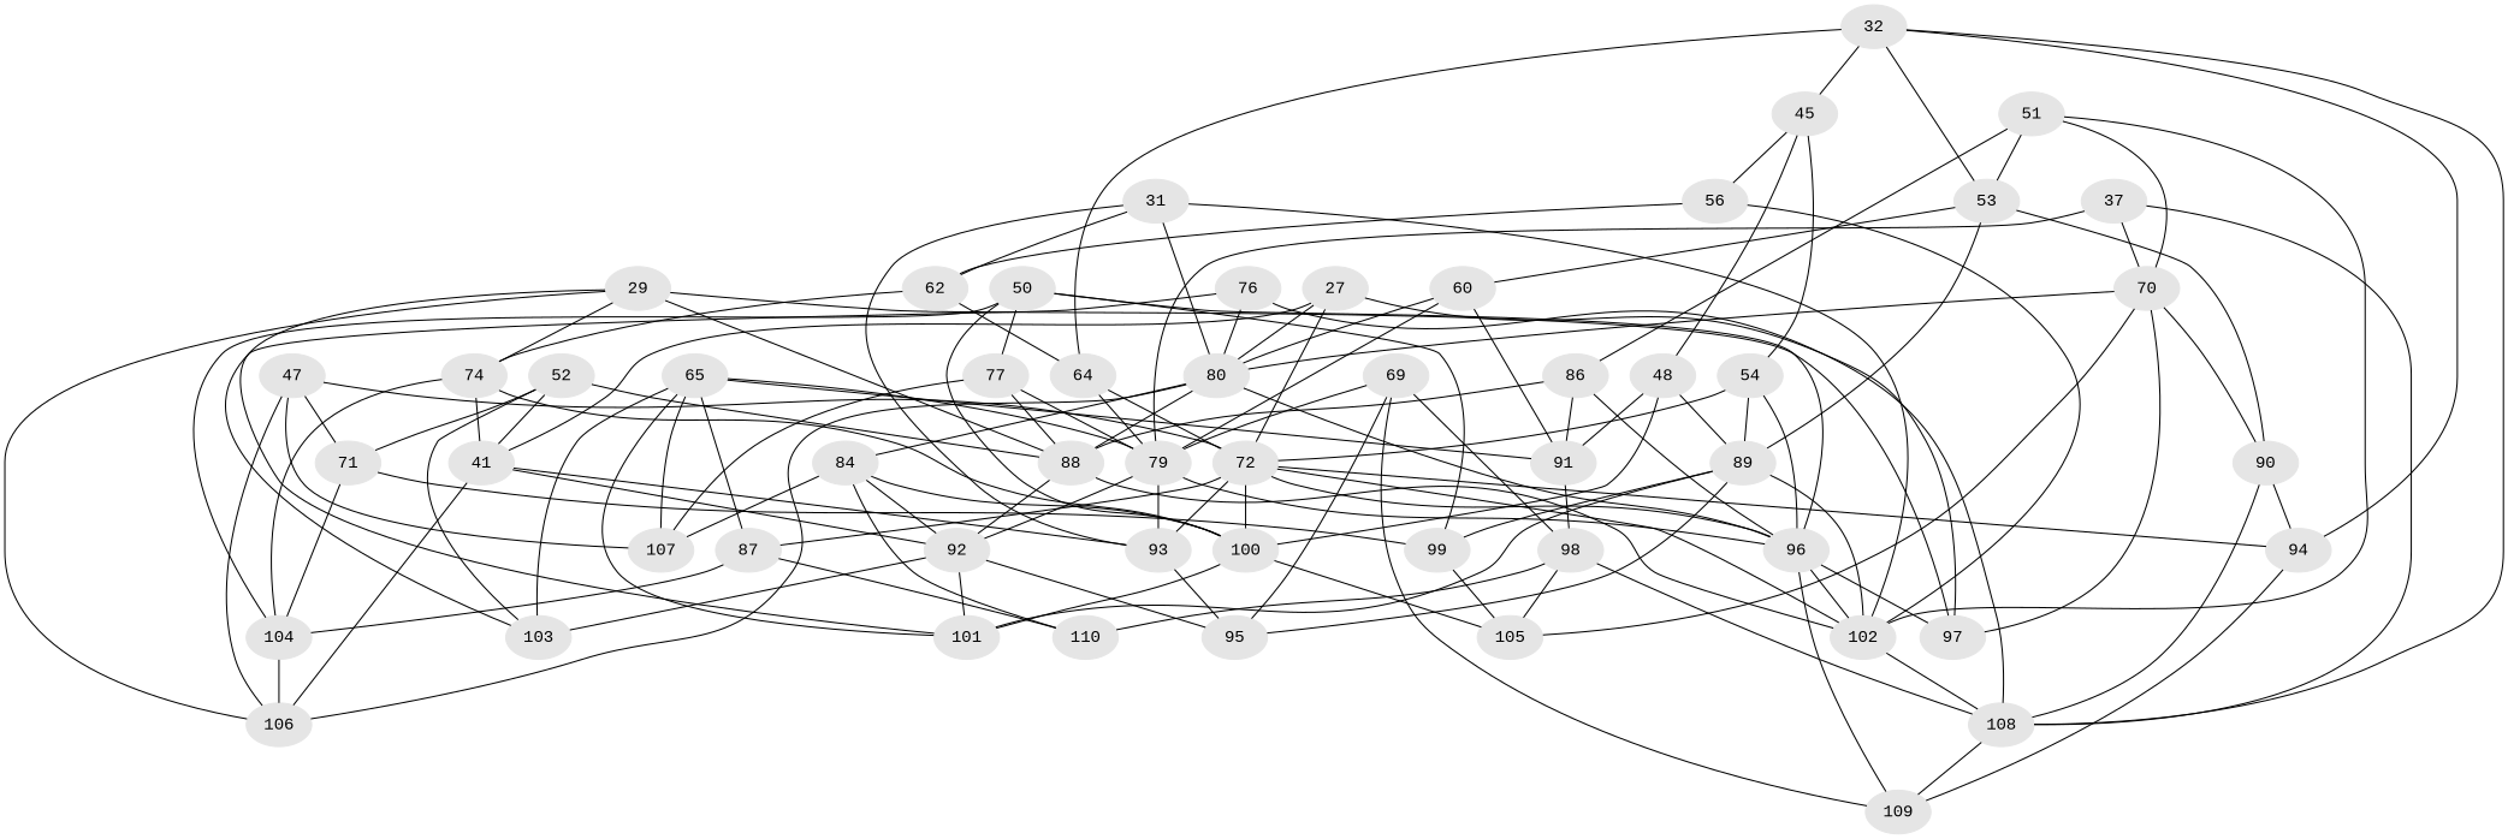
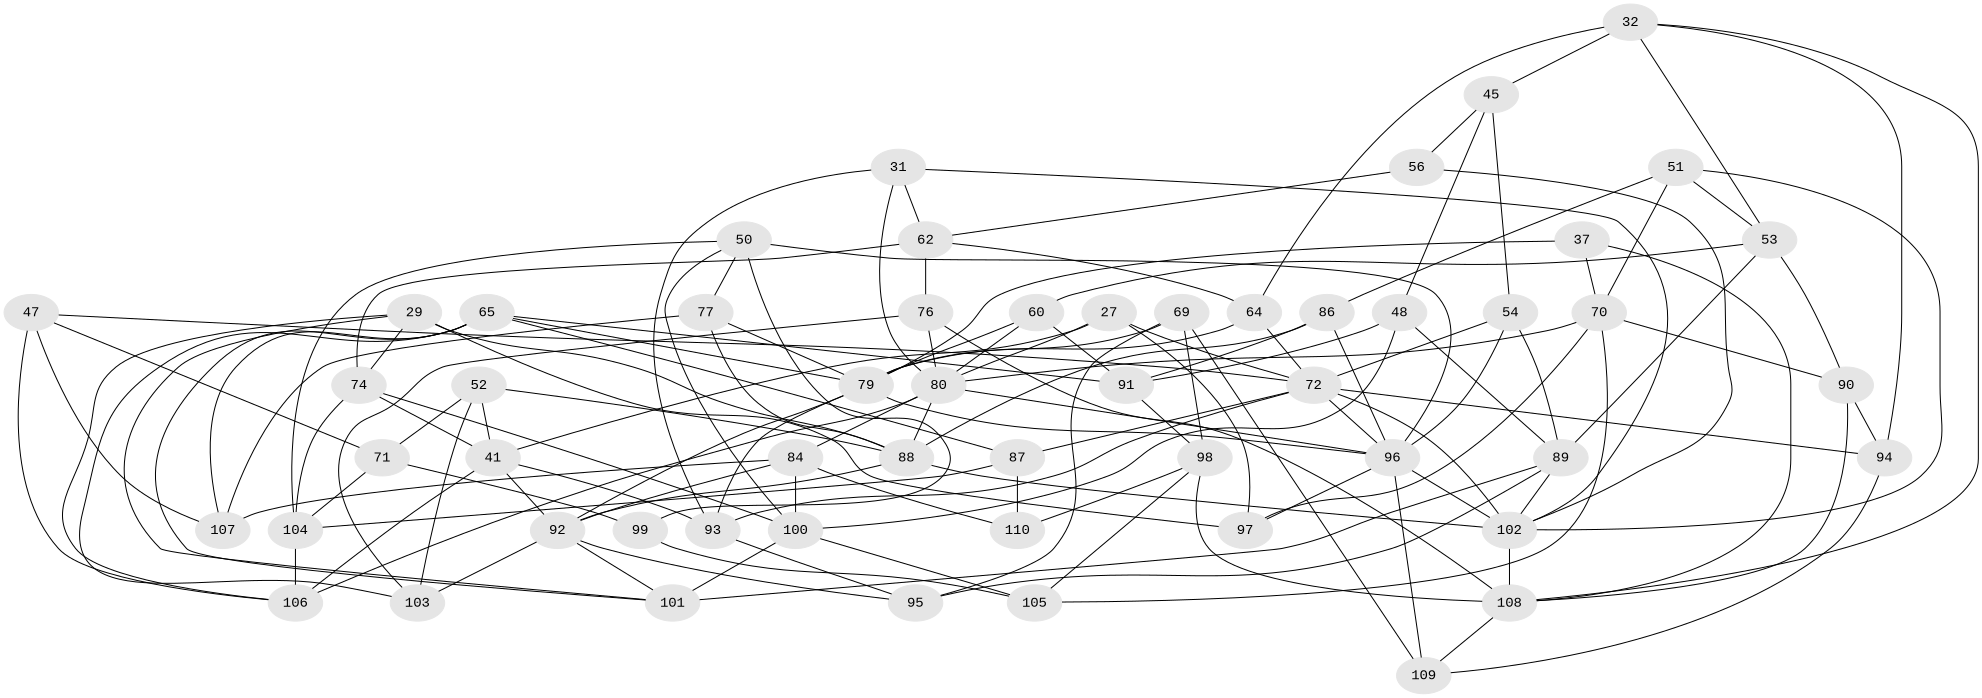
  graph {
    fontname="Liberation Mono"
    node [color=gray90 fontname="Liberation Mono" style=filled]
    edge [fontname="Liberation Mono"]
    72 [super="+15+55+63"]
    93 [super="+9"]
    102 [super="+26"]
    94
    100 [super="+46"]
    96 [super="+21+68+75"]
    87
    27
    80 [super="+10+14+24"]
    n10 [label=41 super="+66"]
    97 [super="+12"]
    88 [super="+3+11"]
    106 [super="+43"]
    84 [super="+42"]
    92 [super="+38+78"]
    29 [super="+5"]
    74 [super="+7"]
    101 [super="+20"]
    104 [super="+17"]
    62 [super="+61"]
    64 [super="+39"]
    76
    31
    95
    108 [super="+36+49"]
    32 [super="+6"]
    45
    53 [super="+23"]
    48 [super="+28"]
    54
    56
    89 [super="+1+2"]
    60 [super="+58"]
    90
    79 [super="+73"]
    109
    70 [super="+57+41"]
    105
    37
    91 [super="+83"]
    47
    71
    107
    99 [super="+40"]
    98 [super="+85"]
    50 [super="+33"]
    77
    51
    86
    52
    103
    65 [super="+44"]
    110
    69
    72 -- 93 [weight=2]
    72 -- 102 [weight=3]
    72 -- 94
-   72 -- 100
    72 -- 96
    72 -- 87
    93 -- 95
    102 -- 108 [weight=2]
    94 -- 109
    100 -- 101
    100 -- 105
    96 -- 102 [weight=2]
    96 -- 97 [weight=2]
    96 -- 109
    87 -- 104
    87 -- 110
    27 -- 72
    27 -- 80
    27 -- n10
    27 -- 97
    80 -- 96
    80 -- 88
    80 -- 106
    80 -- 84 [weight=2]
    n10 -- 93 [weight=2]
    n10 -- 106
    n10 -- 92 [weight=2]
    88 -- 102
    88 -- 92
    84 -- 100
    84 -- 92
    84 -- 107
    84 -- 110
    92 -- 101
    92 -- 95
    92 -- 103
    29 -- 97
    29 -- 88 [weight=2]
    29 -- 106
    29 -- 74
    29 -- 101
    74 -- 100
    74 -- n10
    74 -- 104
    104 -- 106 [weight=2]
    62 -- 74 [weight=2]
    62 -- 64
+   62 -- 76
    64 -- 72 [weight=2]
    64 -- 79
    76 -- 80
    76 -- 108
    76 -- 103
    31 -- 93
    31 -- 102
    31 -- 80
    31 -- 62
    108 -- 109
    32 -- 94
    32 -- 64 [weight=2]
    32 -- 108
    32 -- 45
    32 -- 53
    45 -- 48
    45 -- 54
    45 -- 56
    53 -- 89
    53 -- 60 [weight=2]
    53 -- 90
    48 -- 100 [weight=2]
    48 -- 89
    48 -- 91 [weight=2]
    54 -- 72
    54 -- 96
    54 -- 89
    56 -- 102
    56 -- 62
    89 -- 102
    89 -- 101 [weight=2]
    89 -- 95
-   89 -- 99
    60 -- 80 [weight=2]
    60 -- 79
    60 -- 91
    90 -- 94
    90 -- 108
    79 -- 93 [weight=2]
    79 -- 96
    79 -- 92
    70 -- 80
    70 -- 97 [weight=2]
    70 -- 90
    70 -- 105
    37 -- 108
    37 -- 79
    37 -- 70 [weight=2]
    91 -- 98
    47 -- 72
    47 -- 106
    47 -- 71
    47 -- 107
    71 -- 104
    71 -- 99
    99 -- 105
    98 -- 108
    98 -- 105
    98 -- 110 [weight=2]
    50 -- 100
    50 -- 96
    50 -- 104
    50 -- 99 [weight=2]
    50 -- 77
    77 -- 88
    77 -- 79
    77 -- 107
    51 -- 102
    51 -- 53
    51 -- 70
    51 -- 86
    86 -- 96
    86 -- 88
    86 -- 91
    52 -- n10
    52 -- 88
    52 -- 71
    52 -- 103
    65 -- 87
    65 -- 101
    65 -- 79
    65 -- 91
    65 -- 107
    65 -- 103
    69 -- 95
    69 -- 79
    69 -- 109
    69 -- 98
  }
